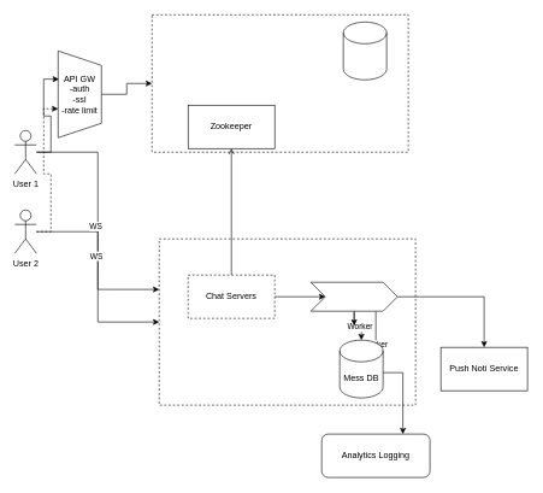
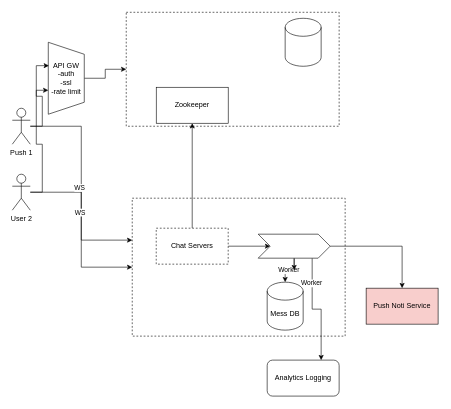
  <mxCell id="0" />
  <mxCell id="1" parent="0" />
- <mxCell id="2" value="User 1" style="shape=umlActor;verticalLabelPosition=bottom;verticalAlign=top;html=1;outlineConnect=0;strokeColor=default;" vertex="1" parent="1"><mxGeometry x="20" y="180" width="30" height="60" as="geometry" /></mxCell>
+ <mxCell id="2" value="Push 1" style="shape=umlActor;verticalLabelPosition=bottom;verticalAlign=top;html=1;outlineConnect=0;strokeColor=default;" vertex="1" parent="1"><mxGeometry x="20" y="180" width="30" height="60" as="geometry" /></mxCell>
  <mxCell id="3" style="edgeStyle=orthogonalEdgeStyle;rounded=0;orthogonalLoop=1;jettySize=auto;html=1;" edge="1" parent="1" source="4" target="10"><mxGeometry relative="1" as="geometry" /></mxCell>
  <mxCell id="4" value="User 2" style="shape=umlActor;verticalLabelPosition=bottom;verticalAlign=top;html=1;outlineConnect=0;strokeColor=default;" vertex="1" parent="1"><mxGeometry x="20" y="290" width="30" height="60" as="geometry" /></mxCell>
  <mxCell id="5" style="edgeStyle=orthogonalEdgeStyle;rounded=0;orthogonalLoop=1;jettySize=auto;html=1;" edge="1" parent="1" source="6" target="9"><mxGeometry relative="1" as="geometry"><mxPoint x="210" y="430" as="targetPoint" /></mxGeometry></mxCell>
  <mxCell id="6" value="API GW&lt;div&gt;-auth&lt;/div&gt;&lt;div&gt;-ssl&lt;/div&gt;&lt;div&gt;-rate limit&lt;/div&gt;" style="shape=trapezoid;perimeter=trapezoidPerimeter;whiteSpace=wrap;html=1;fixedSize=1;direction=south;" vertex="1" parent="1"><mxGeometry x="80" y="70" width="60" height="120" as="geometry" /></mxCell>
  <mxCell id="7" style="edgeStyle=orthogonalEdgeStyle;rounded=0;orthogonalLoop=1;jettySize=auto;html=1;entryX=0.325;entryY=0.983;entryDx=0;entryDy=0;entryPerimeter=0;" edge="1" parent="1" source="2" target="6"><mxGeometry relative="1" as="geometry" /></mxCell>
- <mxCell id="8" style="edgeStyle=orthogonalEdgeStyle;rounded=0;orthogonalLoop=1;jettySize=auto;html=1;entryX=0.667;entryY=1;entryDx=0;entryDy=0;entryPerimeter=0;dashed=1;" edge="1" parent="1" source="4" target="6"><mxGeometry relative="1" as="geometry" /></mxCell>
+ <mxCell id="8" style="edgeStyle=orthogonalEdgeStyle;rounded=0;orthogonalLoop=1;jettySize=auto;html=1;entryX=0.667;entryY=1;entryDx=0;entryDy=0;entryPerimeter=0;" edge="1" parent="1" source="4" target="6"><mxGeometry relative="1" as="geometry" /></mxCell>
  <mxCell id="9" value="" style="rounded=0;whiteSpace=wrap;html=1;dashed=1;" vertex="1" parent="1"><mxGeometry x="210" y="20" width="355" height="190" as="geometry" /></mxCell>
  <mxCell id="10" value="" style="rounded=0;whiteSpace=wrap;html=1;dashed=1;" vertex="1" parent="1"><mxGeometry x="220" y="330" width="355" height="230" as="geometry" /></mxCell>
  <mxCell id="11" style="edgeStyle=orthogonalEdgeStyle;rounded=0;orthogonalLoop=1;jettySize=auto;html=1;exitX=1;exitY=0.5;exitDx=0;exitDy=0;" edge="1" parent="1" source="13" target="20"><mxGeometry relative="1" as="geometry" /></mxCell>
- <mxCell id="12" style="edgeStyle=orthogonalEdgeStyle;rounded=0;orthogonalLoop=1;jettySize=auto;html=1;exitX=0.5;exitY=0;exitDx=0;exitDy=0;entryX=0.5;entryY=1;entryDx=0;entryDy=0;endArrow=open;" edge="1" parent="1" source="13" target="27"><mxGeometry relative="1" as="geometry" /></mxCell>
+ <mxCell id="12" style="edgeStyle=orthogonalEdgeStyle;rounded=0;orthogonalLoop=1;jettySize=auto;html=1;exitX=0.5;exitY=0;exitDx=0;exitDy=0;entryX=0.5;entryY=1;entryDx=0;entryDy=0;" edge="1" parent="1" source="13" target="27"><mxGeometry relative="1" as="geometry" /></mxCell>
  <mxCell id="13" value="Chat Servers" style="rounded=0;whiteSpace=wrap;html=1;dashed=1;" vertex="1" parent="1"><mxGeometry x="260" y="380" width="120" height="60" as="geometry" /></mxCell>
  <mxCell id="14" style="edgeStyle=orthogonalEdgeStyle;rounded=0;orthogonalLoop=1;jettySize=auto;html=1;entryX=0.5;entryY=0;entryDx=0;entryDy=0;" edge="1" parent="1" source="20" target="22"><mxGeometry relative="1" as="geometry" /></mxCell>
  <mxCell id="15" style="edgeStyle=orthogonalEdgeStyle;rounded=0;orthogonalLoop=1;jettySize=auto;html=1;" edge="1" parent="1" source="20" target="21"><mxGeometry relative="1" as="geometry" /></mxCell>
  <mxCell id="16" value="Worker" style="edgeLabel;html=1;align=center;verticalAlign=middle;resizable=0;points=[];" vertex="1" connectable="0" parent="15"><mxGeometry x="0.091" y="-1" relative="1" as="geometry"><mxPoint as="offset" /></mxGeometry></mxCell>
  <mxCell id="17" style="edgeStyle=orthogonalEdgeStyle;rounded=0;orthogonalLoop=1;jettySize=auto;html=1;" edge="1" parent="1" source="20"><mxGeometry relative="1" as="geometry"><mxPoint x="490" y="450" as="targetPoint" /></mxGeometry></mxCell>
  <mxCell id="18" style="edgeStyle=orthogonalEdgeStyle;rounded=0;orthogonalLoop=1;jettySize=auto;html=1;exitX=0.75;exitY=1;exitDx=0;exitDy=0;entryX=0.75;entryY=0;entryDx=0;entryDy=0;" edge="1" parent="1" source="20" target="23"><mxGeometry relative="1" as="geometry" /></mxCell>
  <mxCell id="19" value="Worker" style="edgeLabel;html=1;align=center;verticalAlign=middle;resizable=0;points=[];" vertex="1" connectable="0" parent="18"><mxGeometry x="-0.557" y="-2" relative="1" as="geometry"><mxPoint as="offset" /></mxGeometry></mxCell>
  <mxCell id="20" value="" style="shape=step;perimeter=stepPerimeter;whiteSpace=wrap;html=1;fixedSize=1;" vertex="1" parent="1"><mxGeometry x="430" y="390" width="120" height="40" as="geometry" /></mxCell>
- <mxCell id="21" value="Mess DB" style="shape=cylinder3;whiteSpace=wrap;html=1;boundedLbl=1;backgroundOutline=1;size=15;" vertex="1" parent="1"><mxGeometry x="470" y="470" width="60" height="80" as="geometry" /></mxCell>
- <mxCell id="22" value="Push Noti Service" style="rounded=0;whiteSpace=wrap;html=1;" vertex="1" parent="1"><mxGeometry x="610" y="480" width="120" height="60" as="geometry" /></mxCell>
- <mxCell id="23" value="Analytics Logging" style="rounded=1;whiteSpace=wrap;html=1;" vertex="1" parent="1"><mxGeometry x="445" y="600" width="150" height="60" as="geometry" /></mxCell>
+ <mxCell id="21" value="Mess DB" style="shape=cylinder3;whiteSpace=wrap;html=1;boundedLbl=1;backgroundOutline=1;size=15;" vertex="1" parent="1"><mxGeometry x="445" y="470" width="60" height="80" as="geometry" /></mxCell>
+ <mxCell id="22" value="Push Noti Service" style="rounded=0;whiteSpace=wrap;html=1;fillColor=#f8cecc;" vertex="1" parent="1"><mxGeometry x="610" y="480" width="120" height="60" as="geometry" /></mxCell>
+ <mxCell id="23" value="Analytics Logging" style="rounded=1;whiteSpace=wrap;html=1;" vertex="1" parent="1"><mxGeometry x="445" y="600" width="120" height="60" as="geometry" /></mxCell>
  <mxCell id="24" style="edgeStyle=orthogonalEdgeStyle;rounded=0;orthogonalLoop=1;jettySize=auto;html=1;entryX=0;entryY=0.304;entryDx=0;entryDy=0;entryPerimeter=0;" edge="1" parent="1" source="2" target="10"><mxGeometry relative="1" as="geometry" /></mxCell>
  <mxCell id="25" value="WS" style="edgeLabel;html=1;align=center;verticalAlign=middle;resizable=0;points=[];" vertex="1" connectable="0" parent="24"><mxGeometry x="0.039" y="-4" relative="1" as="geometry"><mxPoint as="offset" /></mxGeometry></mxCell>
  <mxCell id="26" value="WS" style="edgeLabel;html=1;align=center;verticalAlign=middle;resizable=0;points=[];" vertex="1" connectable="0" parent="24"><mxGeometry x="0.267" y="-3" relative="1" as="geometry"><mxPoint as="offset" /></mxGeometry></mxCell>
  <mxCell id="27" value="Zookeeper" style="rounded=0;whiteSpace=wrap;html=1;" vertex="1" parent="1"><mxGeometry x="260" y="145" width="120" height="60" as="geometry" /></mxCell>
  <mxCell id="28" value="" style="shape=cylinder3;whiteSpace=wrap;html=1;boundedLbl=1;backgroundOutline=1;size=15;" vertex="1" parent="1"><mxGeometry x="475" y="30" width="60" height="80" as="geometry" /></mxCell>
